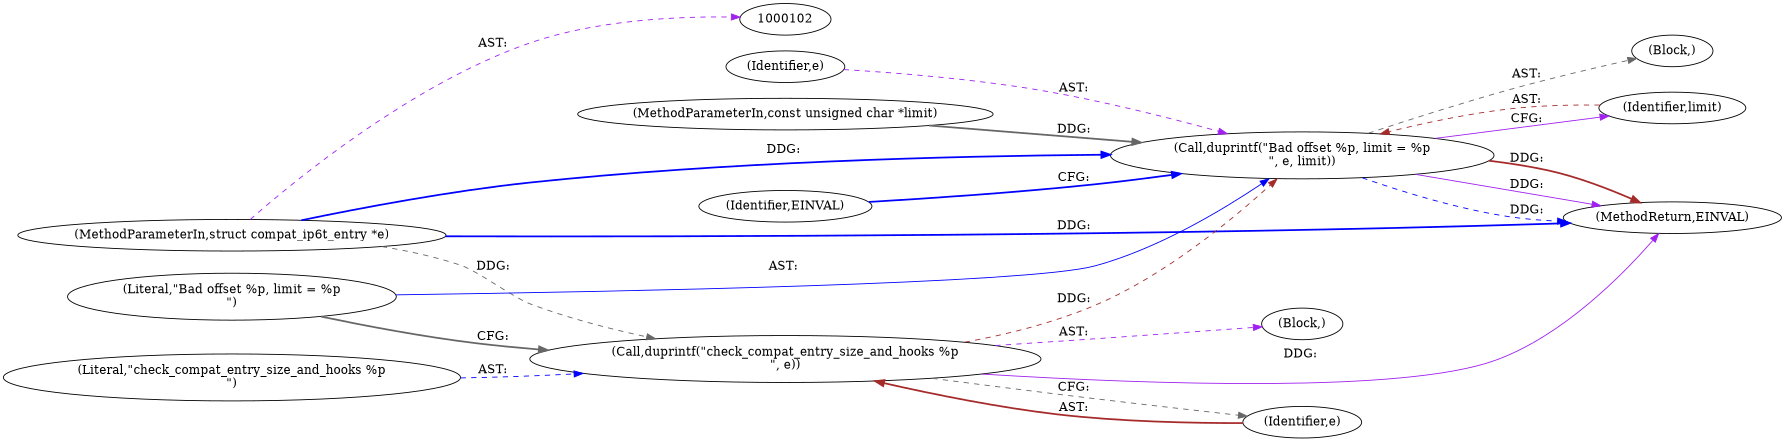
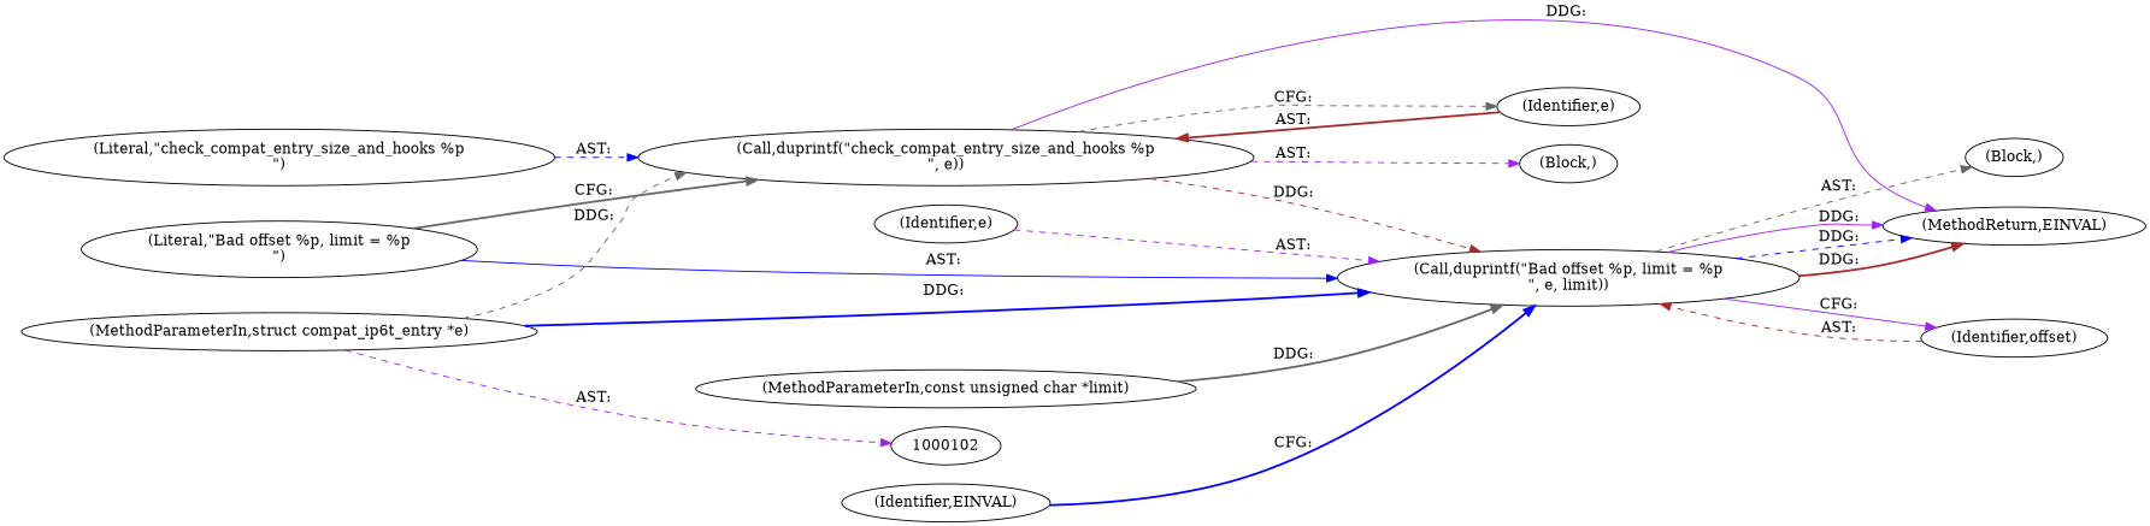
  digraph {
    rankdir=LR
    edge [color=blue style=dashed]
    n1 [label="(MethodParameterIn,struct compat_ip6t_entry *e)"]
    n2 [label="(Call,duprintf(\"check_compat_entry_size_and_hooks %p\n\", e))"]
    n3 [label="(Call,duprintf(\"Bad offset %p, limit = %p\n\", e, limit))"]
    n4 [label="(MethodReturn,EINVAL)"]
    1000102
    n6 [label="(Identifier,e)"]
    n7 [label="(Block,)"]
-   n8 [label="(Identifier,limit)"]
+   n8 [label="(Identifier,offset)"]
    n9 [label="(Block,)"]
    n10 [label="(MethodParameterIn,const unsigned char *limit)"]
    n11 [label="(Identifier,EINVAL)"]
    n12 [label="(Literal,\"check_compat_entry_size_and_hooks %p\n\")"]
    n13 [label="(Literal,\"Bad offset %p, limit = %p\n\")"]
    n14 [label="(Identifier,e)"]
    n1 -> n2 [color=gray40 label="DDG: "]
    n1 -> n3 [label="DDG: " style=bold]
-   n1 -> n4 [label="DDG: " style=bold]
    n1 -> 1000102 [color=purple label="AST: "]
    n2 -> n3 [color=brown label="DDG: "]
    n2 -> n4 [color=purple label="DDG: " style=solid]
    n2 -> n6 [color=gray40 label="CFG: "]
    n2 -> n7 [color=purple label="AST: "]
    n3 -> n4 [label="DDG: "]
    n3 -> n4 [color=brown label="DDG: " style=bold]
    n3 -> n4 [color=purple label="DDG: " style=solid]
    n3 -> n8 [color=purple label="CFG: " style=solid]
    n3 -> n9 [color=gray40 label="AST: "]
    n6 -> n2 [color=brown label="AST: " style=bold]
    n8 -> n3 [color=brown label="AST: "]
    n10 -> n3 [color=gray40 label="DDG: " style=bold]
    n11 -> n3 [label="CFG: " style=bold]
    n12 -> n2 [label="AST: "]
    n13 -> n2 [color=gray40 label="CFG: " style=bold]
    n13 -> n3 [label="AST: " style=solid]
    n14 -> n3 [color=purple label="AST: "]
  }
